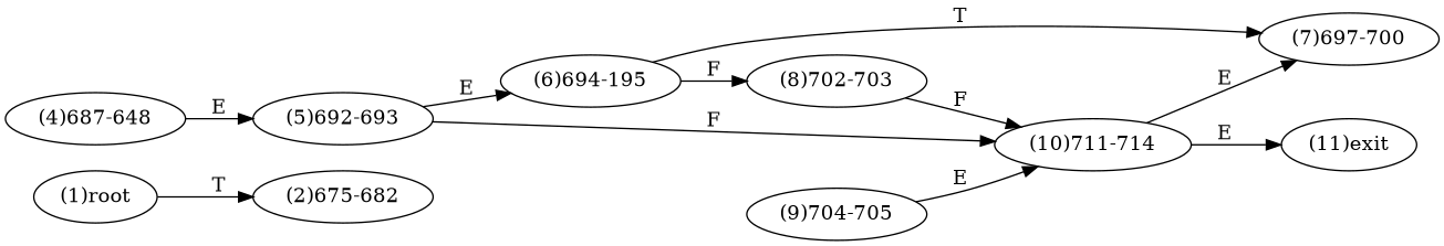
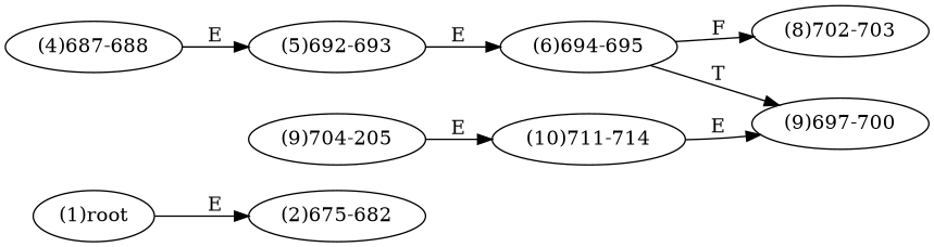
  digraph {
    rankdir=LR
    n1 [label="(1)root"]
    n2 [label="(2)675-682"]
-   n3 [label="(4)687-648"]
+   n3 [label="(4)687-688"]
    n4 [label="(5)692-693"]
-   n5 [label="(6)694-195"]
+   n5 [label="(6)694-695"]
    n6 [label="(10)711-714"]
-   n7 [label="(7)697-700"]
+   n7 [label="(9)697-700"]
    n8 [label="(8)702-703"]
-   n9 [label="(11)exit"]
-   n10 [label="(9)704-705"]
-   n1 -> n2 [label=T]
+   n10 [label="(9)704-205"]
+   n1 -> n2 [label=E]
    n3 -> n4 [label=E]
    n4 -> n5 [label=E]
-   n4 -> n6 [label=F]
    n5 -> n7 [label=T]
    n5 -> n8 [label=F]
    n6 -> n7 [label=E]
-   n6 -> n9 [label=E]
-   n8 -> n6 [label=F]
    n10 -> n6 [label=E]
  }
